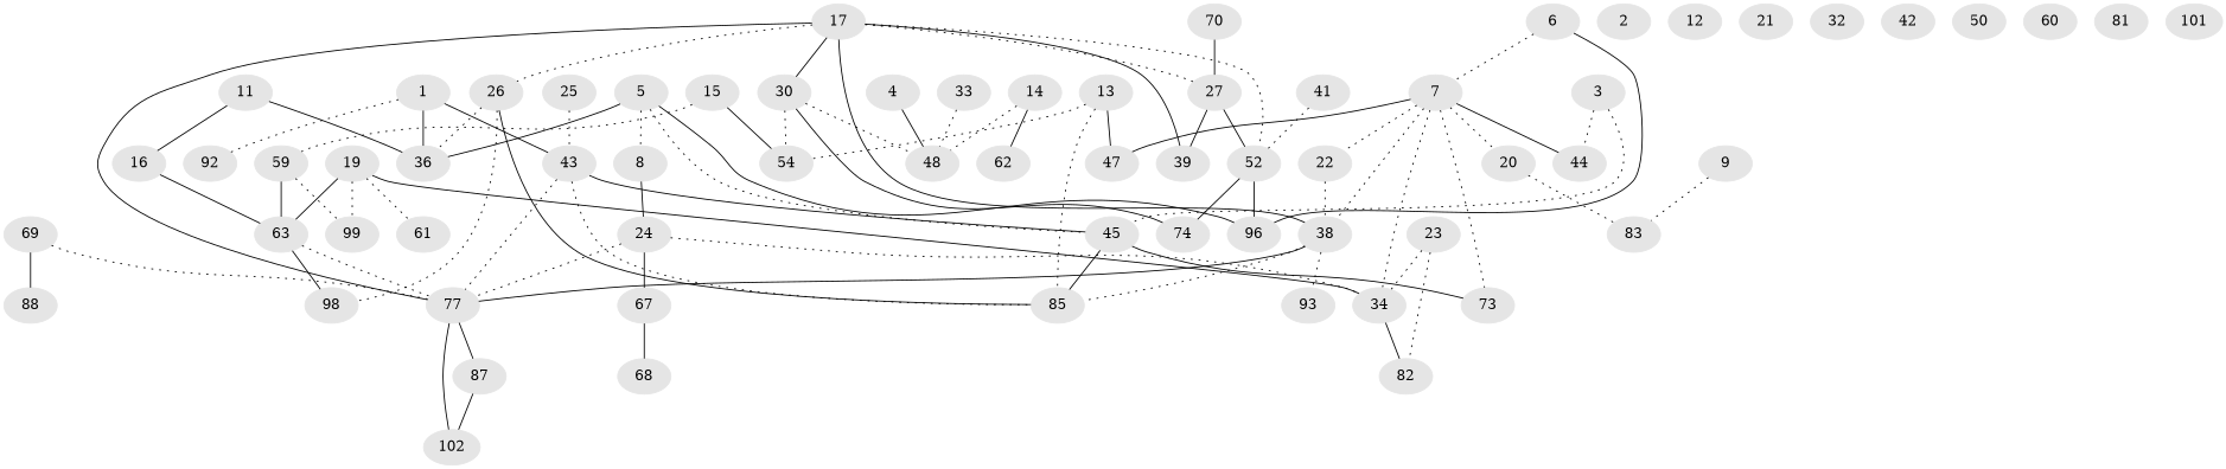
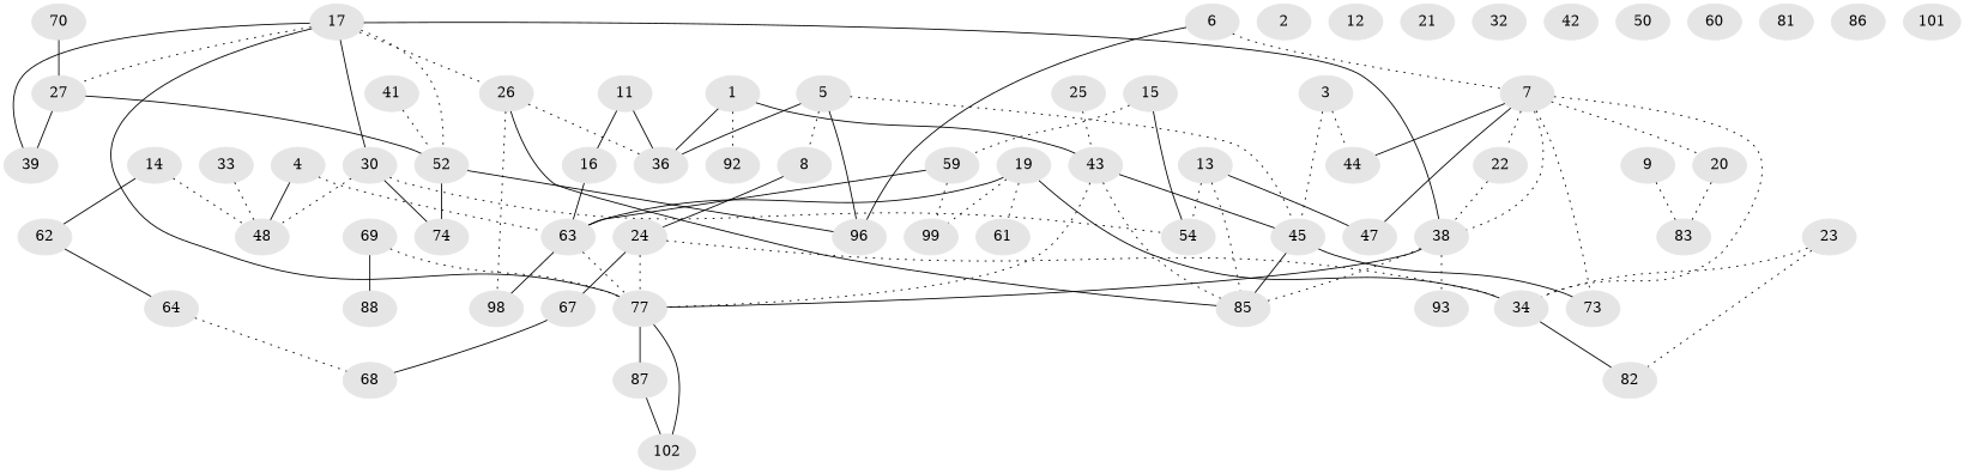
  graph {
    node [color=gray90 style=filled]
    edge [style=dotted]
    1 [super="+70"]
    36
    43 [super="+84"]
    92
    45 [super="+66"]
    85
    77 [super="+90"]
    2
    3 [super="+37"]
    44
    73
    48 [super="+56"]
    4
    63 [super="+65"]
    98
    5 [super="+57"]
    8
    96
    24 [super="+49"]
    6 [super="+78"]
    7 [super="+18"]
    20 [super="+29"]
    22 [super="+35"]
    34 [super="+72"]
    38 [super="+71"]
    47 [super="+58"]
    83 [super="+94"]
    82
    93
    67
    9
    n32 [label=70 super="+95"]
    27
    39
    52 [super="+80"]
    11 [super="+31"]
    16
    12
    13 [super="+51"]
    54
    14 [super="+79"]
    62 [super="+75"]
+   64
    15 [super="+53"]
    59 [super="+76"]
    99
    17 [super="+55"]
    26 [super="+100"]
    30
    74
    87
    102
    19 [super="+46"]
    61
    21
    23 [super="+97"]
    68 [super="+89"]
    25
    32
    33
    41
    42
    50
    60
    69 [super="+91"]
    88
    81
+   86
    101
    1 -- 36 [style=solid]
    1 -- 43 [style=solid]
    1 -- 92
    43 -- 45 [style=solid]
    43 -- 85
    43 -- 77
    45 -- 85 [style=solid]
    45 -- 73 [style=solid]
    77 -- 87 [style=solid]
    77 -- 102 [style=solid]
    3 -- 45
    3 -- 44
    4 -- 48 [style=solid]
+   4 -- 63
    63 -- 77
    63 -- 98 [style=solid]
    5 -- 36 [style=solid]
    5 -- 45
    5 -- 8
    5 -- 96 [style=solid]
    8 -- 24 [style=solid]
    24 -- 77
    24 -- 34
    24 -- 67 [style=solid]
    6 -- 96 [style=solid]
    6 -- 7
    7 -- 44 [style=solid]
    7 -- 73
    7 -- 20
    7 -- 22
    7 -- 34
    7 -- 38
    7 -- 47 [style=solid]
    20 -- 83
    22 -- 38
    34 -- 82 [style=solid]
    38 -- 85
    38 -- 77 [style=solid]
    38 -- 93
    67 -- 68 [style=solid]
    9 -- 83
    n32 -- 27 [style=solid]
    27 -- 39 [style=solid]
    27 -- 52 [style=solid]
    52 -- 96 [style=solid]
    52 -- 74 [style=solid]
    11 -- 36 [style=solid]
    11 -- 16 [style=solid]
    16 -- 63 [style=solid]
    13 -- 85 [weight=2]
    13 -- 47 [style=solid]
    13 -- 54
    14 -- 48
    14 -- 62 [style=solid]
+   62 -- 64 [style=solid]
+   64 -- 68
    15 -- 54 [style=solid]
    15 -- 59
    59 -- 63 [style=solid]
    59 -- 99
    17 -- 77 [style=solid]
    17 -- 38 [style=solid]
    17 -- 27
    17 -- 39 [style=solid]
    17 -- 52
    17 -- 26
    17 -- 30 [style=solid]
    26 -- 36
    26 -- 85 [style=solid]
    26 -- 98
    30 -- 48
    30 -- 54
    30 -- 74 [style=solid]
    87 -- 102 [style=solid]
    19 -- 63 [style=solid]
    19 -- 34 [style=solid]
    19 -- 99
    19 -- 61
    23 -- 34
    23 -- 82
    25 -- 43
    33 -- 48
    41 -- 52
    69 -- 77
    69 -- 88 [style=solid]
  }
